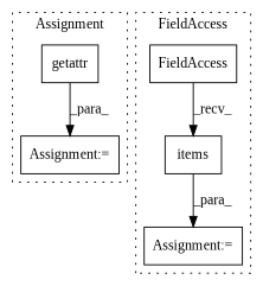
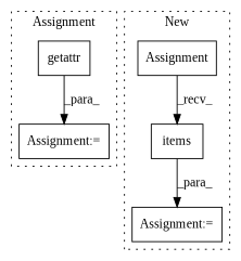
  digraph {
    fontname="Liberation Serif"
    node [a=32 fontname="Liberation Serif" shape=box]
    edge [fontname="Liberation Serif"]
    n1 [l="8,1" label=getattr s="1221,1261"]
    n2 [a=7 l=1 label="Assignment:=" s=1179]
    n3 [l=7 label=items s=1648]
    n4 [a=7 l=14 label="Assignment:=" s=1481]
-   n5 [a=22 l=18 label=FieldAccess s=1629]
+   n5 [a=22 l=18 label=Assignment s=1629]
    subgraph cluster_1 {
      label=Assignment
      style=dotted
      n1
      n2
    }
    subgraph cluster_2 {
-     label=FieldAccess
+     label=New
      style=dotted
      n3
      n4
      n5
    }
    n1 -> n2 [label=_para_]
    n3 -> n4 [label=_para_]
    n5 -> n3 [label=_recv_]
  }
